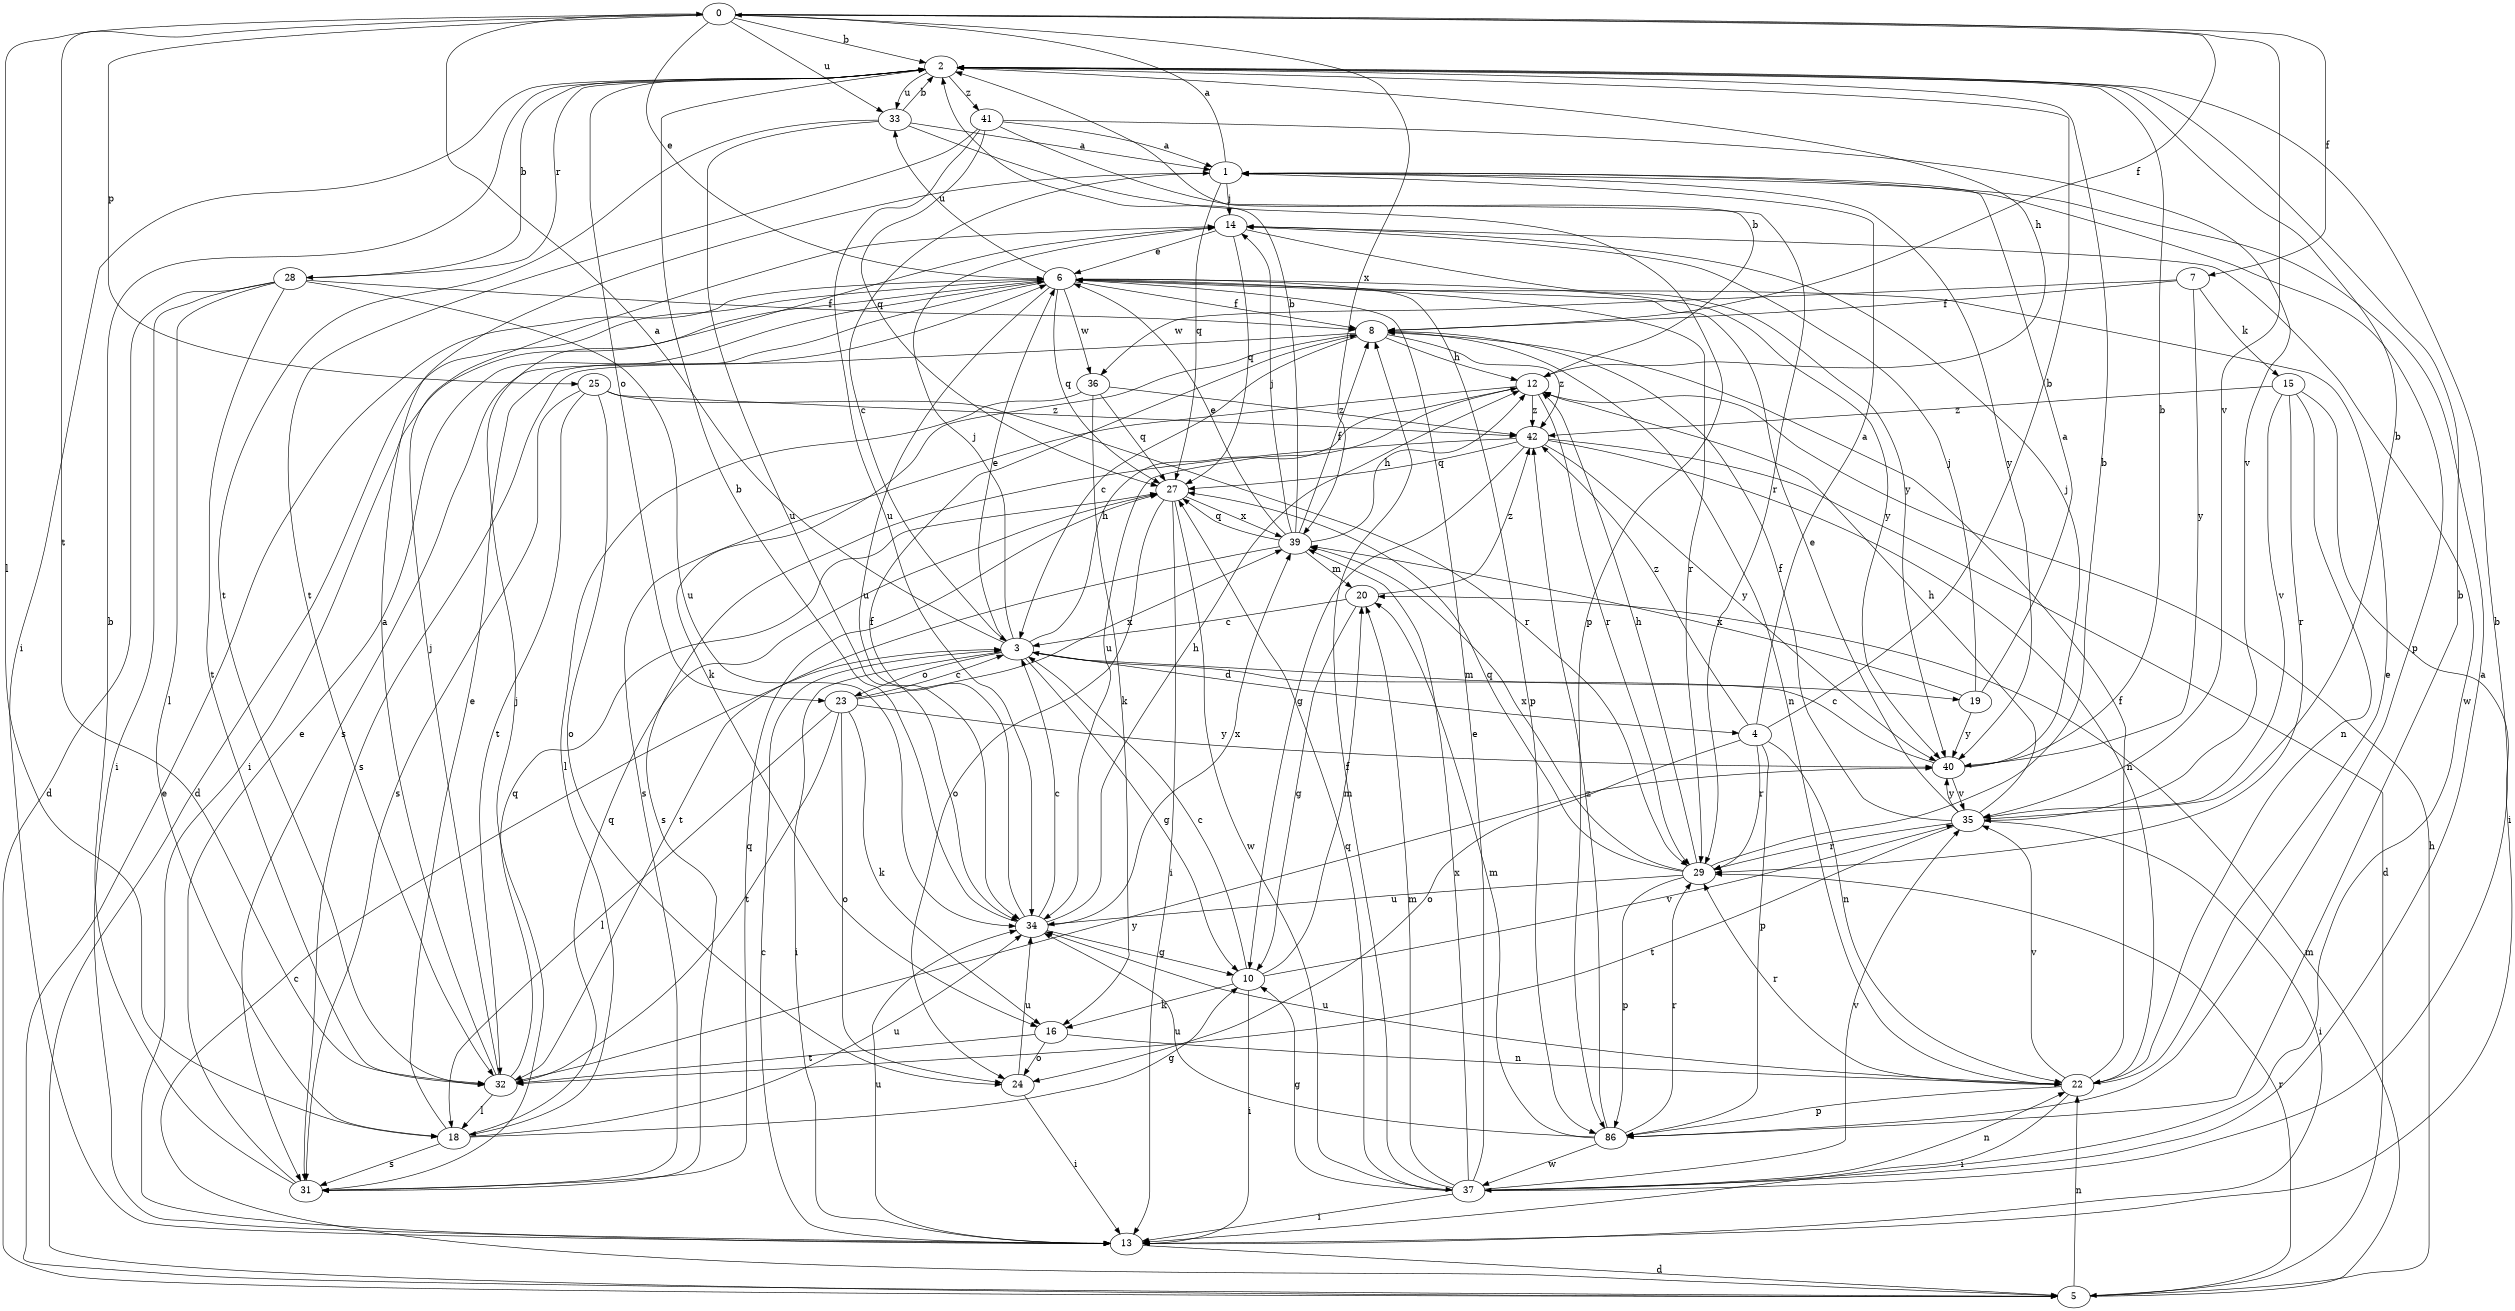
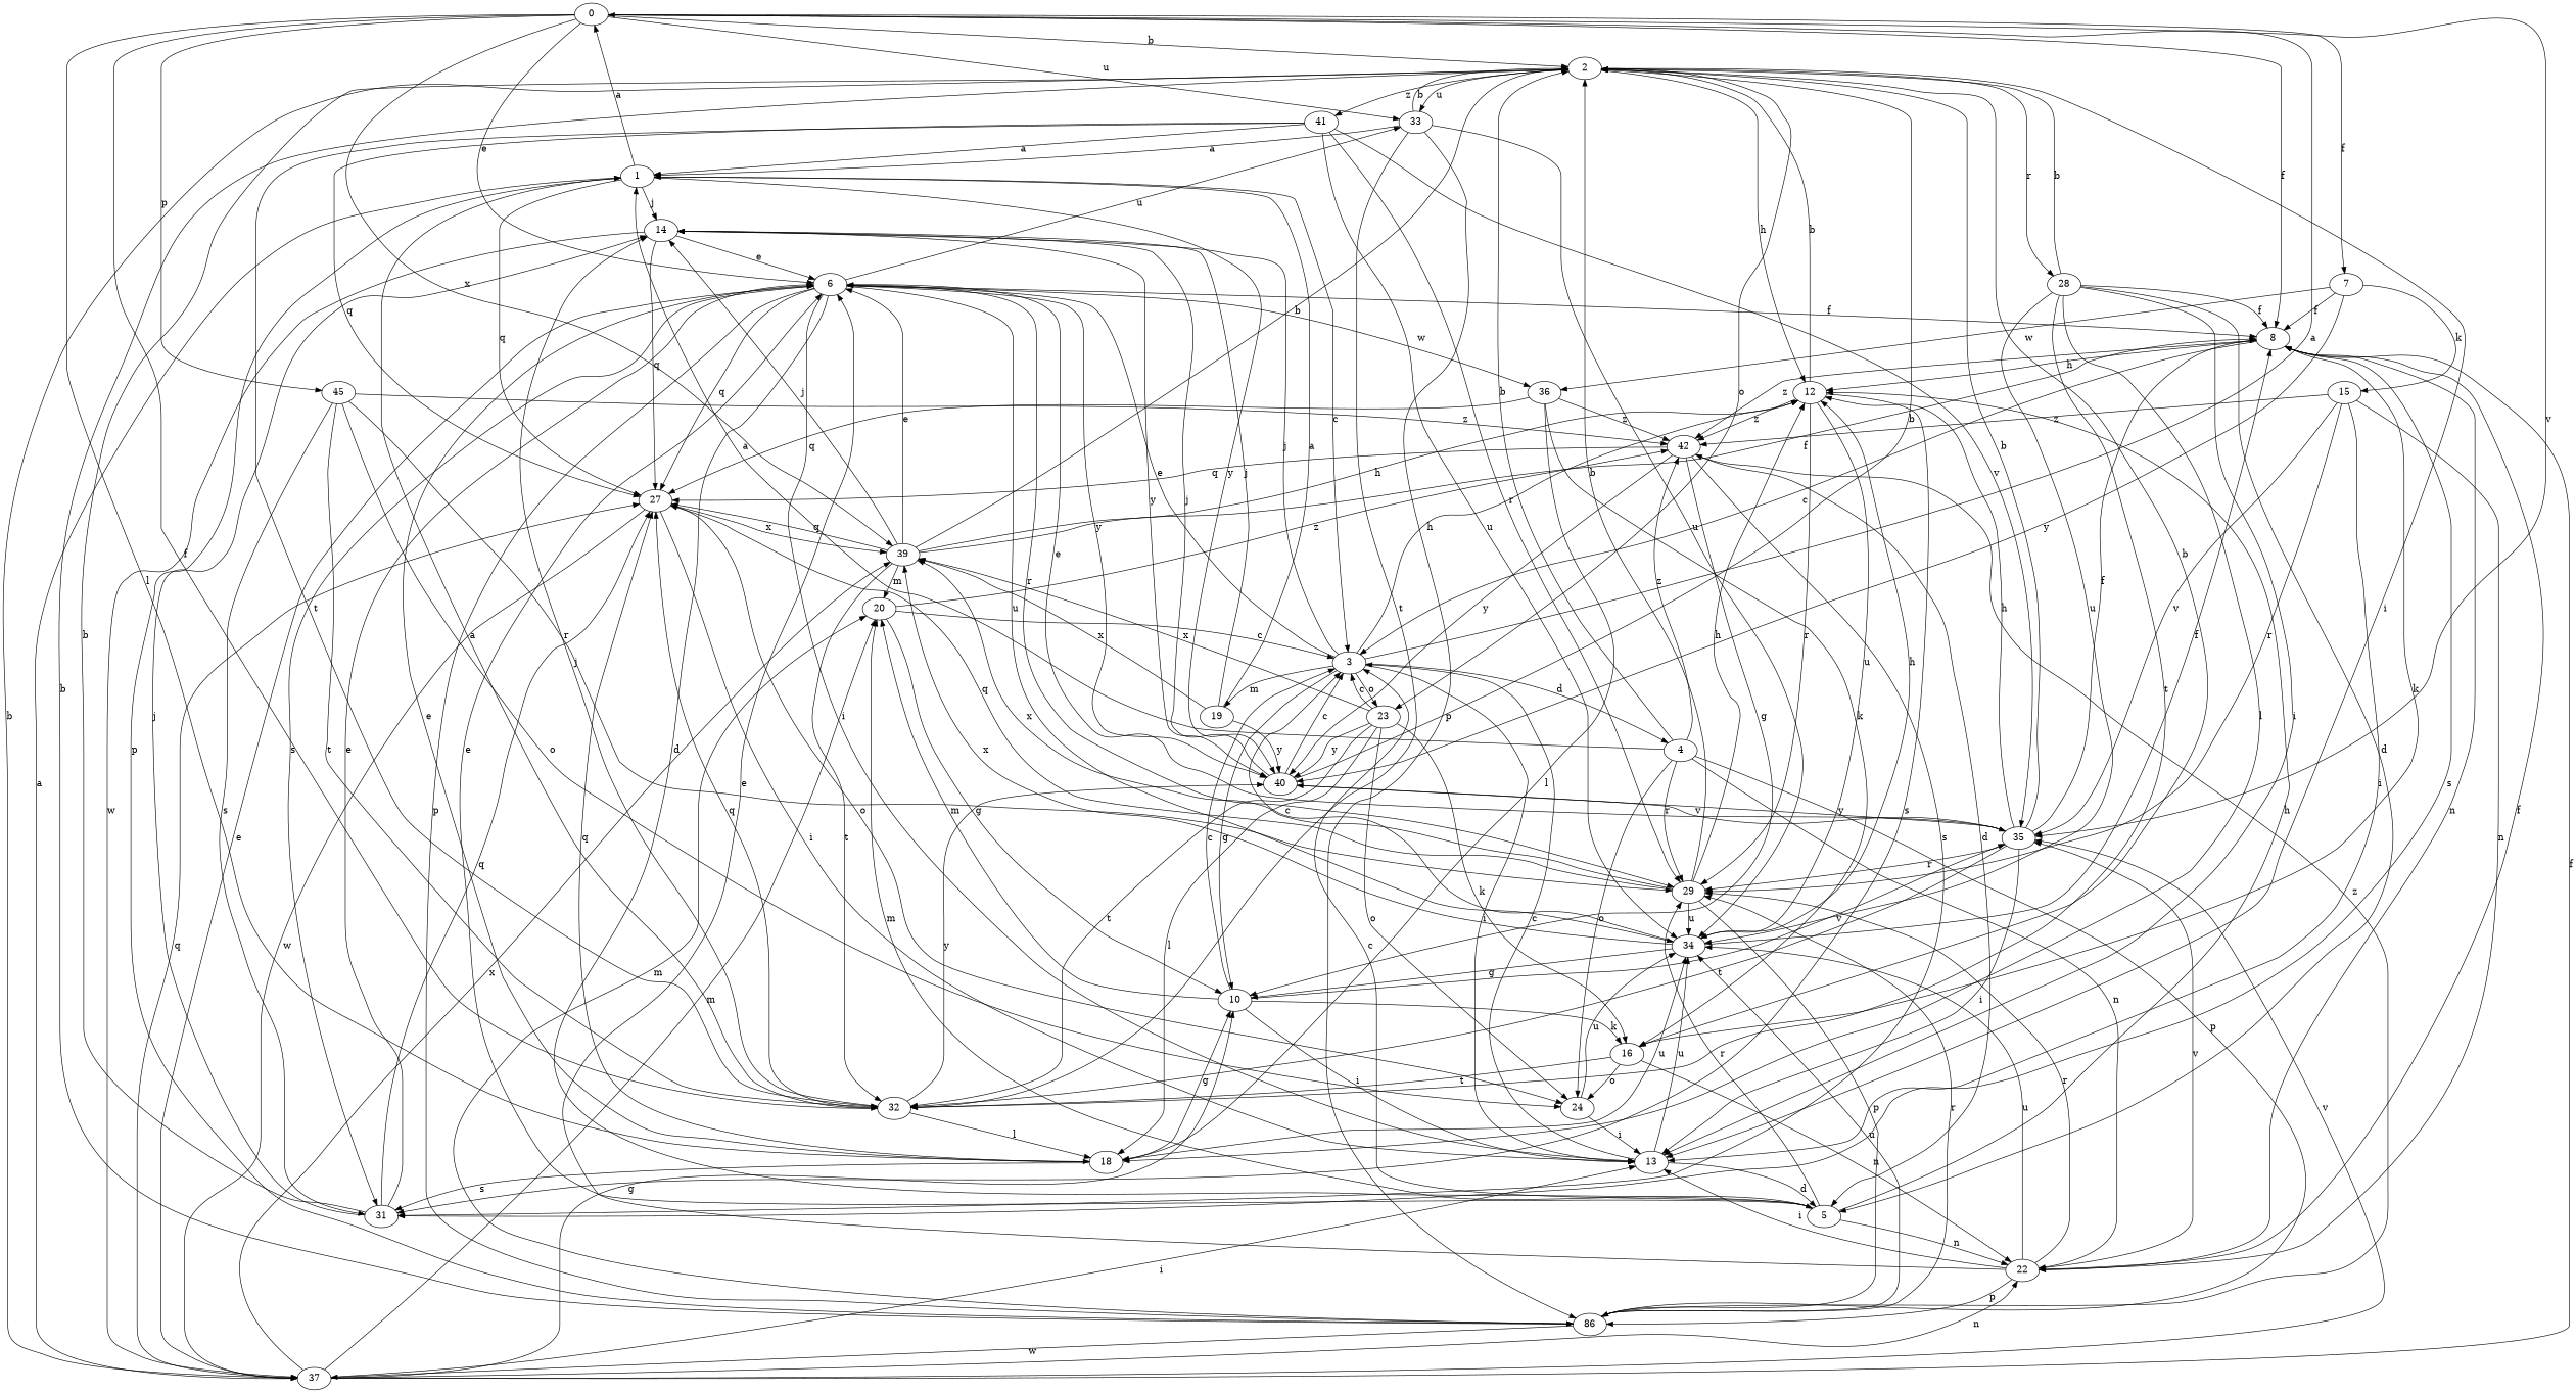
  strict digraph {
    0
    2
    6
    7
    8
    18
-   25
+   25 [label=45]
    32
    33
    35
    39
    12
    13
    23
    28
    41
    n17 [label=86]
    27
    40
    31
    29
    5
    34
    36
    15
    3
    22
    42
    16
    10
    24
    1
    14
    20
    4
    19
    37
    0 -> 2 [label=b]
    0 -> 6 [label=e]
    0 -> 7 [label=f]
    0 -> 8 [label=f]
    0 -> 18 [label=l]
    0 -> 25 [label=p]
-   0 -> 32 [label=t]
+   0 -> 32 [label=f]
    0 -> 33 [label=u]
    0 -> 35 [label=v]
    0 -> 39 [label=x]
    2 -> 33 [label=u]
    2 -> 12 [label=h]
    2 -> 13 [label=i]
    2 -> 23 [label=o]
    2 -> 28 [label=r]
    2 -> 41 [label=z]
    6 -> 8 [label=f]
    6 -> 33 [label=u]
    6 -> 13 [label=i]
    6 -> n17 [label=p]
    6 -> 27 [label=q]
    6 -> 40 [label=y]
    6 -> 31 [label=s]
    6 -> 29 [label=r]
    6 -> 5 [label=d]
    6 -> 34 [label=u]
    6 -> 36 [label=w]
    7 -> 8 [label=f]
    7 -> 40 [label=y]
    7 -> 36 [label=w]
    7 -> 15 [label=k]
    8 -> 12 [label=h]
    8 -> 31 [label=s]
    8 -> 3 [label=c]
    8 -> 22 [label=n]
    8 -> 42 [label=z]
    8 -> 16 [label=k]
    18 -> 6 [label=e]
    18 -> 27 [label=q]
    18 -> 31 [label=s]
    18 -> 34 [label=u]
    18 -> 10 [label=g]
    25 -> 32 [label=t]
    25 -> 31 [label=s]
    25 -> 29 [label=r]
    25 -> 42 [label=z]
    25 -> 24 [label=o]
    32 -> 18 [label=l]
    32 -> 27 [label=q]
    32 -> 40 [label=y]
    32 -> 1 [label=a]
    32 -> 14 [label=j]
    33 -> 2 [label=b]
    33 -> 32 [label=t]
    33 -> n17 [label=p]
    33 -> 34 [label=u]
    33 -> 1 [label=a]
    35 -> 2 [label=b]
    35 -> 6 [label=e]
    35 -> 8 [label=f]
    35 -> 32 [label=t]
    35 -> 12 [label=h]
    35 -> 13 [label=i]
    35 -> 40 [label=y]
    35 -> 29 [label=r]
    39 -> 2 [label=b]
    39 -> 6 [label=e]
    39 -> 8 [label=f]
    39 -> 32 [label=t]
    39 -> 12 [label=h]
    39 -> 27 [label=q]
    39 -> 14 [label=j]
    39 -> 20 [label=m]
    12 -> 2 [label=b]
    12 -> 31 [label=s]
    12 -> 29 [label=r]
    12 -> 34 [label=u]
    12 -> 42 [label=z]
    13 -> 5 [label=d]
    13 -> 34 [label=u]
    13 -> 3 [label=c]
    23 -> 18 [label=l]
    23 -> 32 [label=t]
    23 -> 39 [label=x]
    23 -> 40 [label=y]
    23 -> 3 [label=c]
    23 -> 16 [label=k]
    23 -> 24 [label=o]
    28 -> 2 [label=b]
    28 -> 8 [label=f]
    28 -> 18 [label=l]
    28 -> 32 [label=t]
    28 -> 13 [label=i]
    28 -> 5 [label=d]
    28 -> 34 [label=u]
    41 -> 32 [label=t]
    41 -> 35 [label=v]
    41 -> 27 [label=q]
    41 -> 29 [label=r]
    41 -> 34 [label=u]
    41 -> 1 [label=a]
    n17 -> 2 [label=b]
    n17 -> 29 [label=r]
    n17 -> 34 [label=u]
    n17 -> 42 [label=z]
    n17 -> 20 [label=m]
    n17 -> 37 [label=w]
    27 -> 39 [label=x]
    27 -> 13 [label=i]
    27 -> 24 [label=o]
    27 -> 37 [label=w]
    40 -> 2 [label=b]
    40 -> 35 [label=v]
    40 -> 3 [label=c]
    40 -> 14 [label=j]
    31 -> 2 [label=b]
    31 -> 6 [label=e]
    31 -> 27 [label=q]
    31 -> 14 [label=j]
    29 -> 2 [label=b]
    29 -> 39 [label=x]
    29 -> 12 [label=h]
    29 -> n17 [label=p]
    29 -> 27 [label=q]
    29 -> 34 [label=u]
    5 -> 6 [label=e]
    5 -> 12 [label=h]
    5 -> 29 [label=r]
    5 -> 3 [label=c]
    5 -> 22 [label=n]
    5 -> 20 [label=m]
-   34 -> 2 [label=b]
+   16 -> 2 [label=b]
    34 -> 8 [label=f]
    34 -> 39 [label=x]
    34 -> 12 [label=h]
    34 -> 3 [label=c]
    34 -> 10 [label=g]
    36 -> 18 [label=l]
    36 -> 27 [label=q]
    36 -> 42 [label=z]
    36 -> 16 [label=k]
    15 -> 35 [label=v]
    15 -> 13 [label=i]
    15 -> 29 [label=r]
    15 -> 22 [label=n]
    15 -> 42 [label=z]
    3 -> 0 [label=a]
    3 -> 6 [label=e]
    3 -> 12 [label=h]
    3 -> 13 [label=i]
    3 -> 23 [label=o]
    3 -> 10 [label=g]
    3 -> 14 [label=j]
    3 -> 4 [label=d]
    3 -> 19 [label=m]
    22 -> 6 [label=e]
    22 -> 8 [label=f]
    22 -> 35 [label=v]
    22 -> 13 [label=i]
    22 -> n17 [label=p]
    22 -> 29 [label=r]
    22 -> 34 [label=u]
    42 -> 27 [label=q]
    42 -> 40 [label=y]
    42 -> 31 [label=s]
    42 -> 5 [label=d]
-   42 -> 22 [label=n]
    42 -> 10 [label=g]
    16 -> 32 [label=t]
    16 -> 22 [label=n]
    16 -> 24 [label=o]
    10 -> 35 [label=v]
    10 -> 13 [label=i]
    10 -> 3 [label=c]
    10 -> 16 [label=k]
    10 -> 20 [label=m]
    24 -> 13 [label=i]
    24 -> 34 [label=u]
    1 -> 0 [label=a]
    1 -> n17 [label=p]
    1 -> 27 [label=q]
    1 -> 40 [label=y]
    1 -> 3 [label=c]
    1 -> 14 [label=j]
    14 -> 6 [label=e]
    14 -> 27 [label=q]
    14 -> 40 [label=y]
    14 -> 37 [label=w]
    20 -> 3 [label=c]
    20 -> 42 [label=z]
    20 -> 10 [label=g]
    4 -> 2 [label=b]
    4 -> n17 [label=p]
    4 -> 29 [label=r]
    4 -> 22 [label=n]
    4 -> 42 [label=z]
    4 -> 24 [label=o]
    4 -> 1 [label=a]
    19 -> 39 [label=x]
    19 -> 40 [label=y]
    19 -> 1 [label=a]
    19 -> 14 [label=j]
    37 -> 2 [label=b]
    37 -> 6 [label=e]
    37 -> 8 [label=f]
    37 -> 35 [label=v]
    37 -> 39 [label=x]
    37 -> 13 [label=i]
    37 -> 27 [label=q]
    37 -> 22 [label=n]
    37 -> 10 [label=g]
    37 -> 1 [label=a]
    37 -> 20 [label=m]
  }
